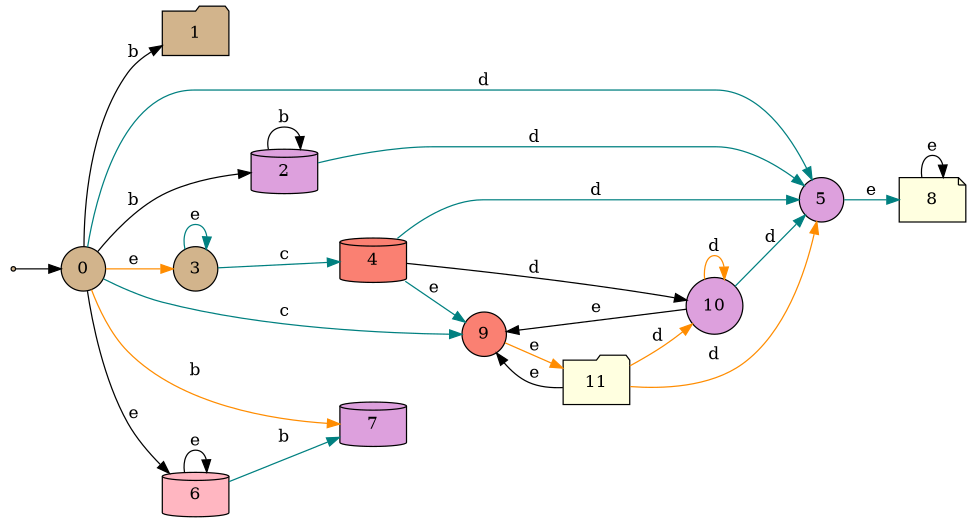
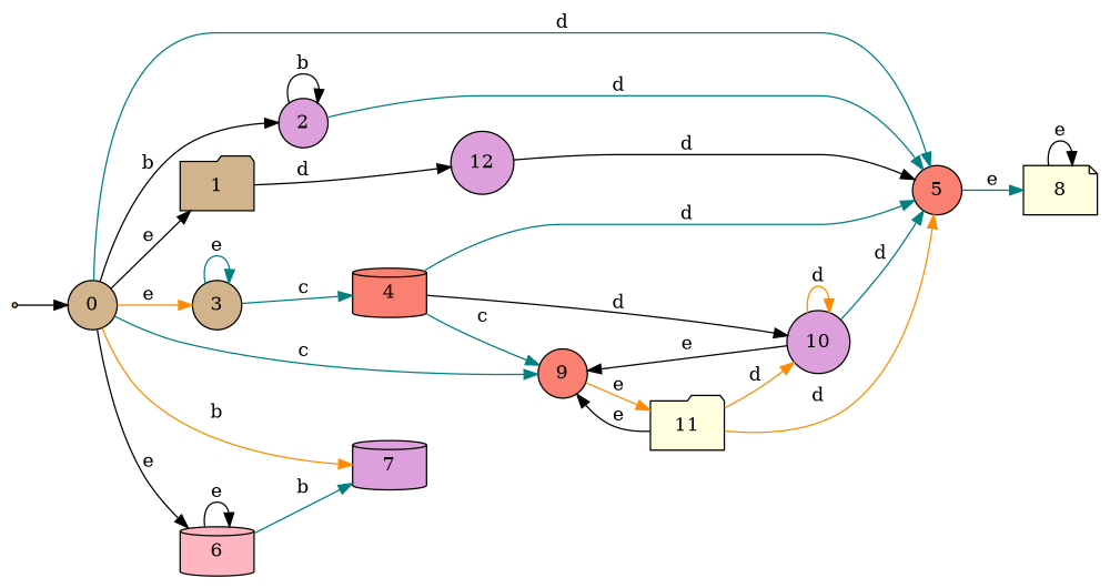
  digraph {
    fontname="DejaVu Serif"
    rankdir=LR
    node [fillcolor=plum fontname="DejaVu Serif" shape=circle style=filled]
    edge [color=black fontname="DejaVu Serif"]
    dummy0 [fillcolor=tan shape=point]
    0 [fillcolor=tan]
    1 [fillcolor=tan shape=folder]
-   2 [shape=cylinder]
+   2
    3 [fillcolor=tan]
-   5
+   5 [fillcolor=salmon]
    6 [fillcolor=lightpink shape=cylinder]
    7 [shape=cylinder]
    9 [fillcolor=salmon]
+   12
    4 [fillcolor=salmon shape=cylinder]
    10
    8 [fillcolor=lightyellow shape=note]
    11 [fillcolor=lightyellow shape=folder]
    dummy0 -> 0
-   0 -> 1 [label=b]
+   0 -> 1 [label=e]
    0 -> 2 [label=b]
    0 -> 3 [color=darkorange label=e]
    0 -> 5 [color=teal label=d]
    0 -> 6 [label=e]
    0 -> 7 [color=darkorange label=b]
    0 -> 9 [color=teal label=c]
+   1 -> 12 [label=d]
    2 -> 2 [label=b]
    2 -> 5 [color=teal label=d]
    3 -> 3 [color=teal label=e]
    3 -> 4 [color=teal label=c]
    5 -> 8 [color=teal label=e]
    6 -> 6 [label=e]
    6 -> 7 [color=teal label=b]
    9 -> 11 [color=darkorange label=e]
+   12 -> 5 [label=d]
    4 -> 5 [color=teal label=d]
-   4 -> 9 [color=teal label=e]
+   4 -> 9 [color=teal label=c]
    4 -> 10 [label=d]
    10 -> 5 [color=teal label=d]
    10 -> 9 [label=e]
    10 -> 10 [color=darkorange label=d]
    8 -> 8 [label=e]
    11 -> 5 [color=darkorange label=d]
    11 -> 9 [label=e]
    11 -> 10 [color=darkorange label=d]
  }
